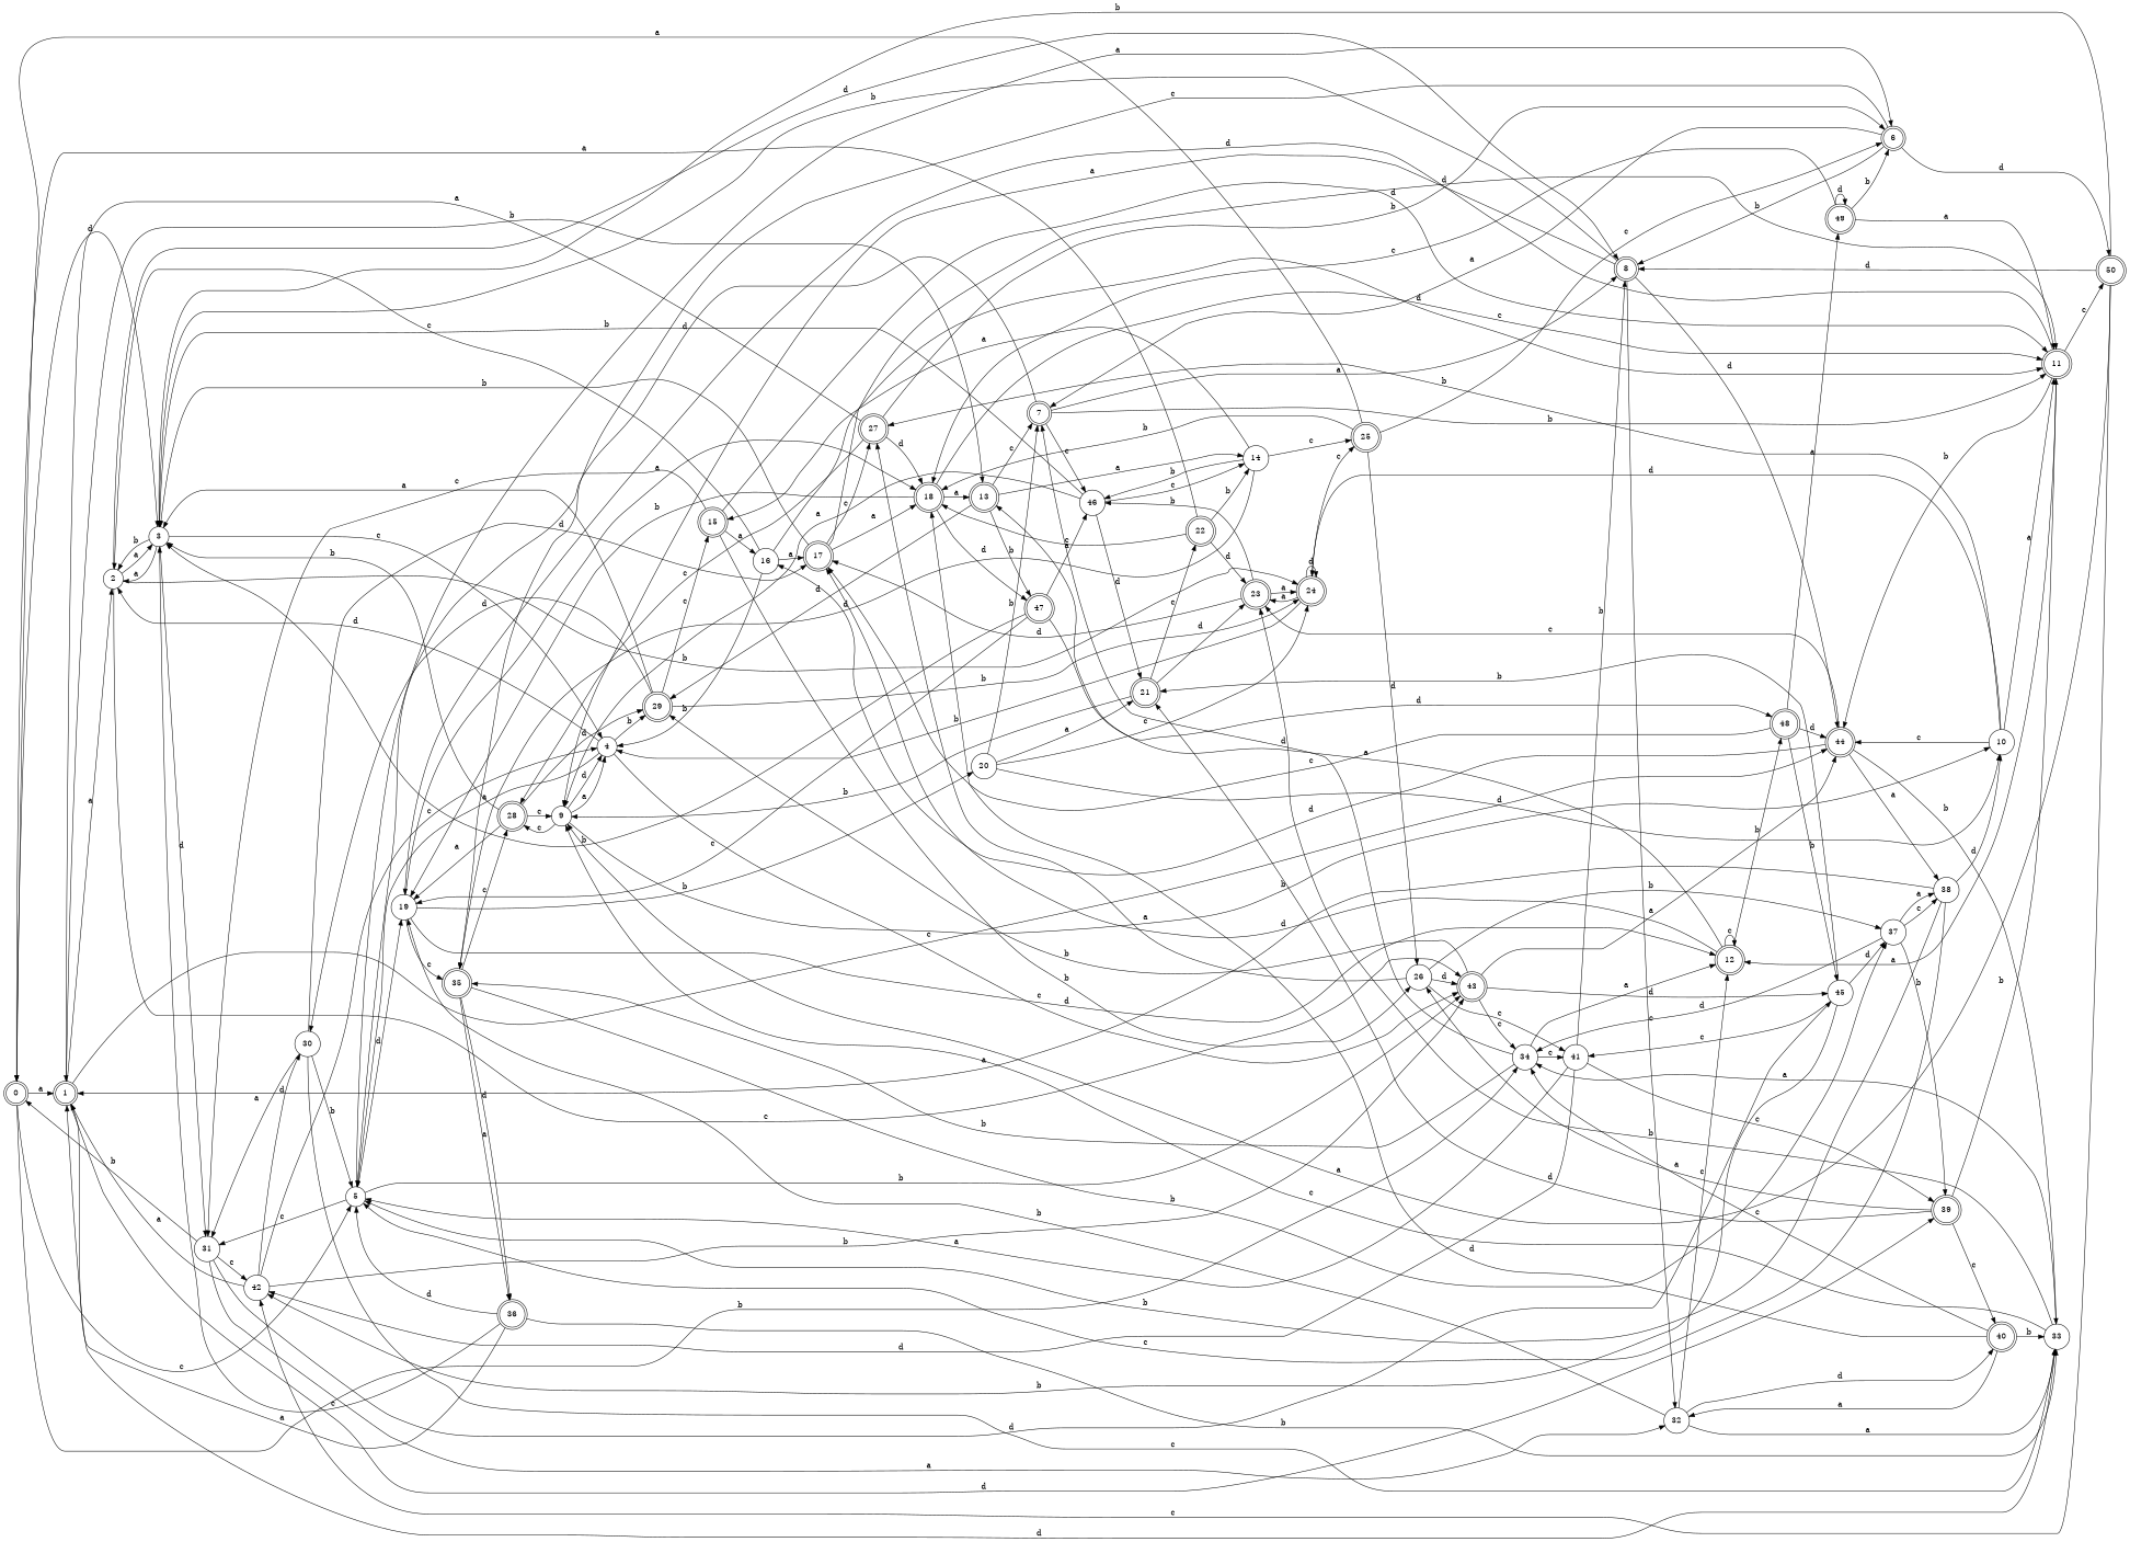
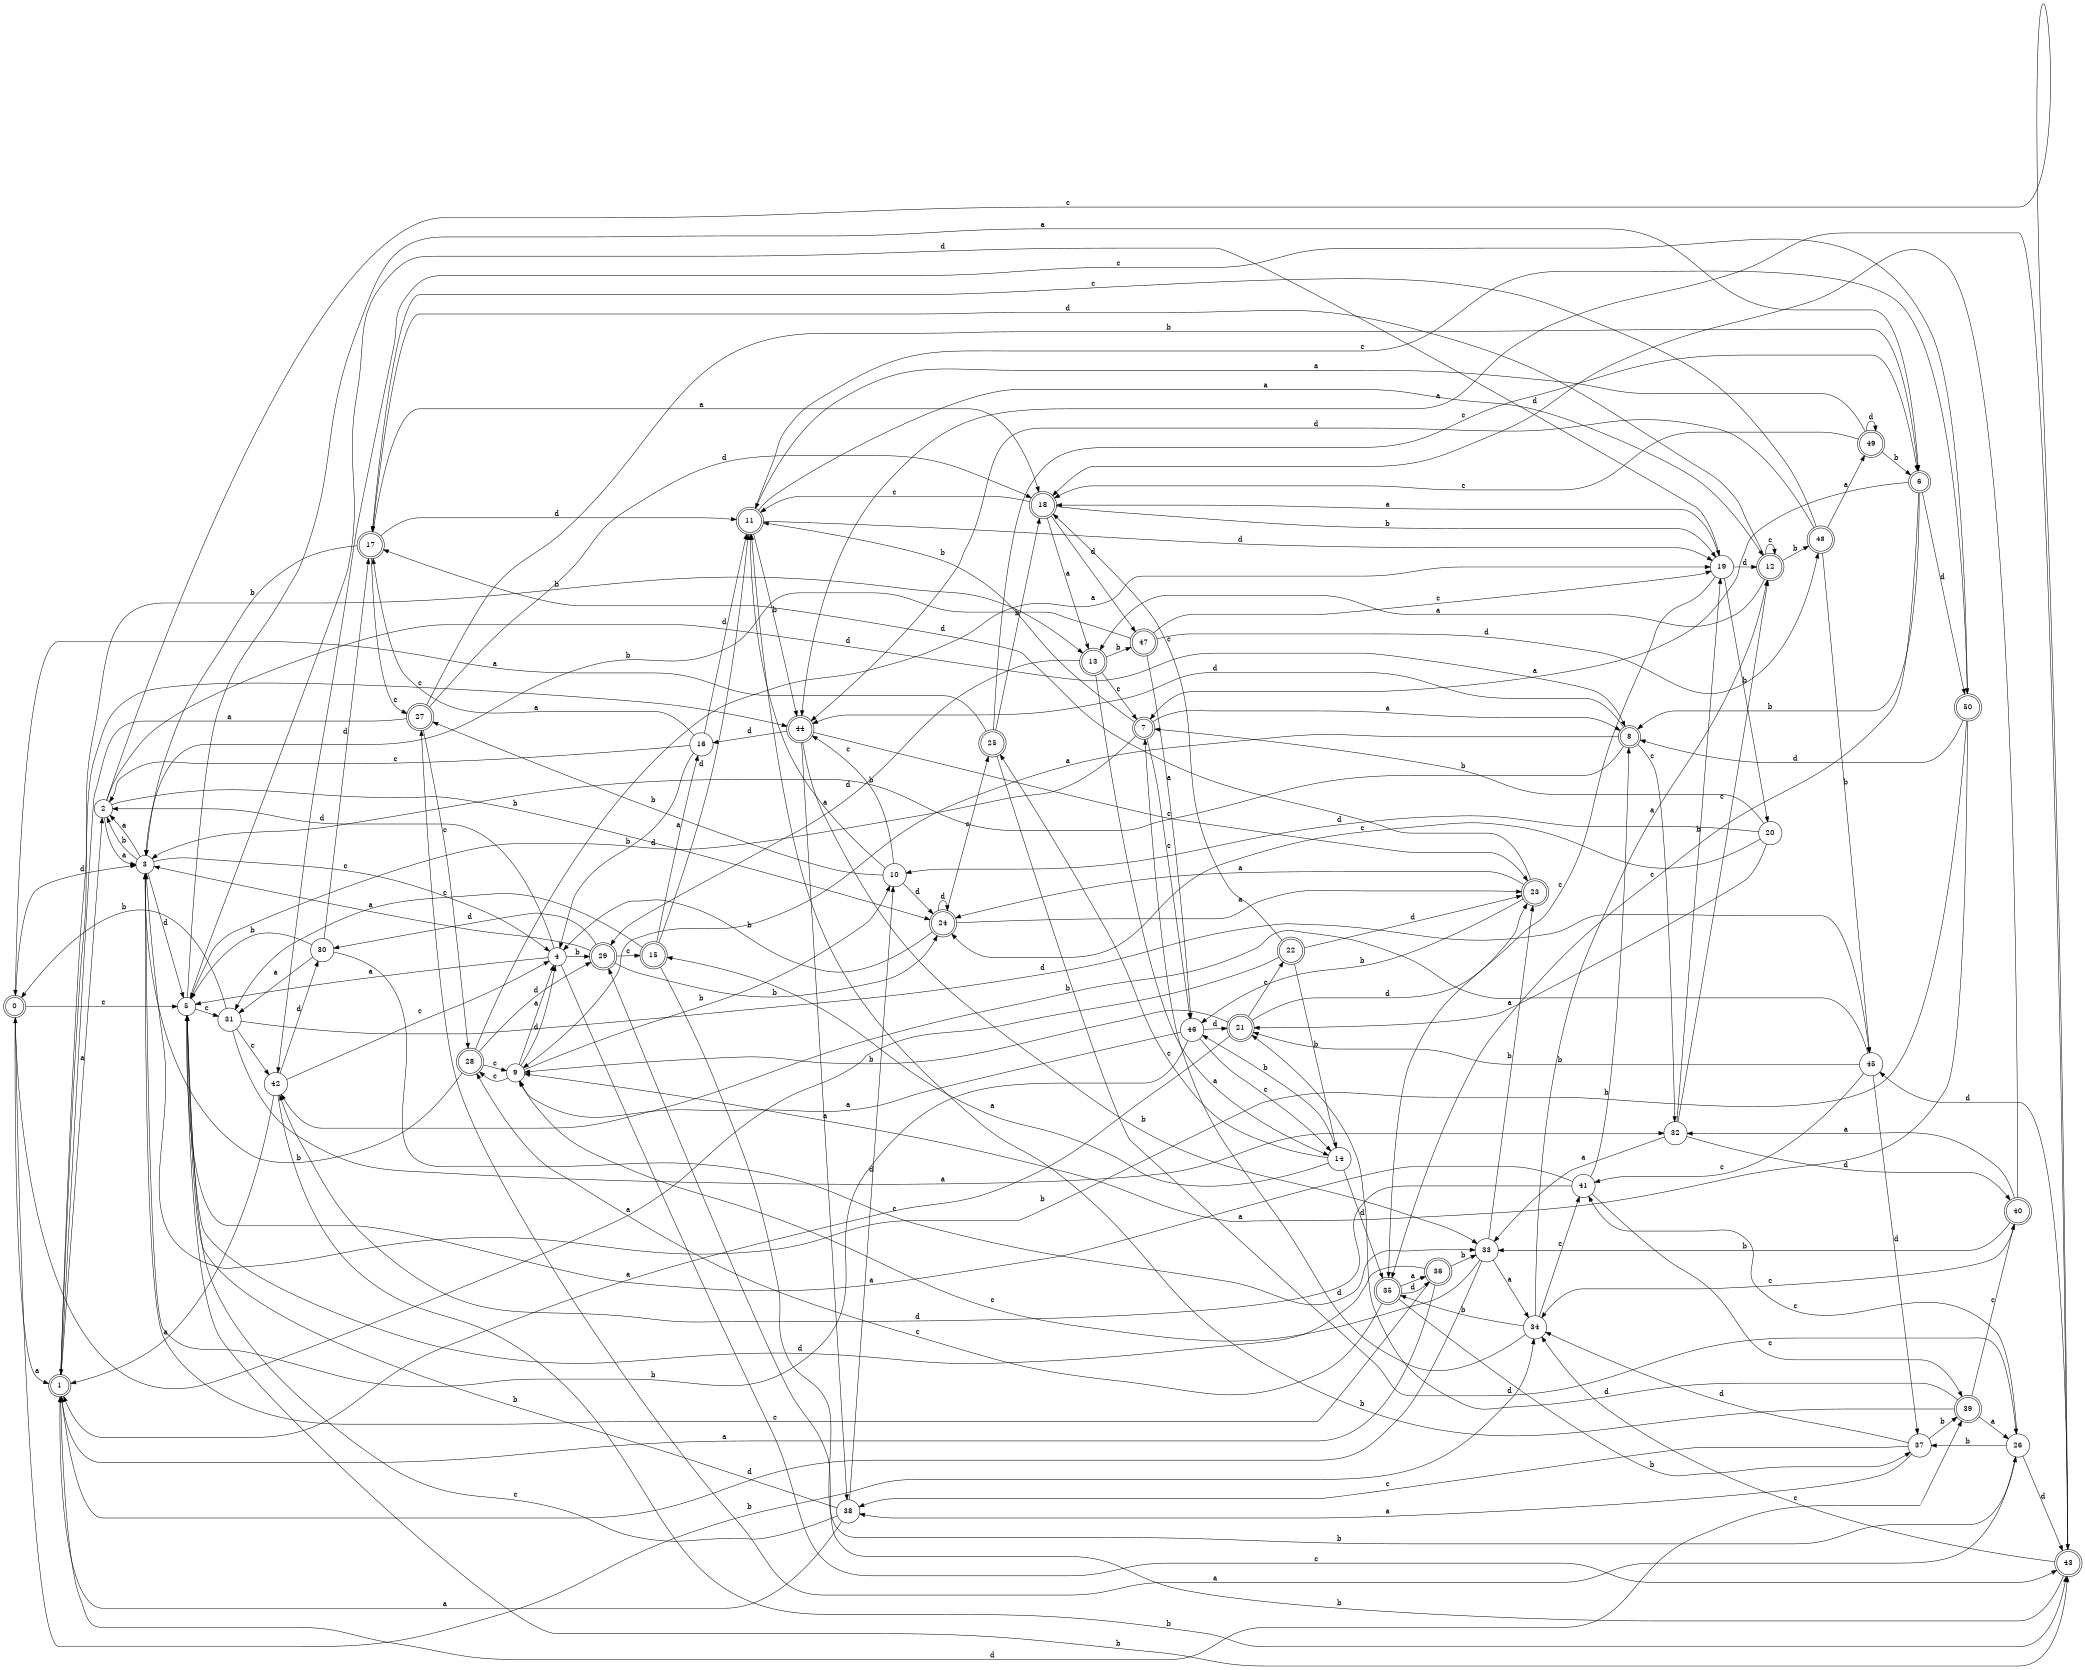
  digraph {
    rankdir=LR
    node [color=black fillcolor=white shape=doublecircle style="rounded,filled"]
    n1 [label=0]
    n2 [label=1]
    n3 [label=3 shape=circle style=filled]
    n4 [label=5 shape=circle style=filled]
    n5 [label=34 shape=circle style=filled]
    n6 [label=2 shape=circle style=filled]
    n7 [label=13]
    n8 [label=39]
    n9 [label=44]
    n10 [label=4 shape=circle style=filled]
    n11 [label=31 shape=circle style=filled]
    n12 [label=43]
    n13 [label=6]
    n14 [label=19 shape=circle style=filled]
    n15 [label=7]
    n16 [label=35]
    n17 [label=12]
    n18 [label=41 shape=circle style=filled]
    n19 [label=8]
    n20 [label=24]
    n21 [label=29]
    n22 [label=14 shape=circle style=filled]
    n23 [label=47]
    n24 [label=11]
    n25 [label=26 shape=circle style=filled]
    n26 [label=21]
    n27 [label=40]
    n28 [label=16 shape=circle style=filled]
    n29 [label=23]
    n30 [label=33 shape=circle style=filled]
    n31 [label=38 shape=circle style=filled]
    n32 [label=9 shape=circle style=filled]
    n33 [label=32 shape=circle style=filled]
    n34 [label=25]
    n35 [label=45 shape=circle style=filled]
    n36 [label=42 shape=circle style=filled]
    n37 [label=15]
    n38 [label=30 shape=circle style=filled]
    n39 [label=50]
    n40 [label=18]
    n41 [label=20 shape=circle style=filled]
    n42 [label=46 shape=circle style=filled]
    n43 [label=28]
    n44 [label=37 shape=circle style=filled]
    n45 [label=36]
    n46 [label=10 shape=circle style=filled]
    n47 [label=27]
    n48 [label=17]
    n49 [label=48]
    n50 [label=49]
    n51 [label=22]
    n1 -> n2 [label=a]
    n1 -> n3 [label=d]
    n1 -> n4 [label=c]
    n1 -> n5 [label=b]
    n2 -> n6 [label=a]
    n2 -> n7 [label=b]
    n2 -> n8 [label=d]
    n2 -> n9 [label=c]
    n3 -> n6 [label=a]
    n3 -> n6 [label=b]
    n3 -> n10 [label=c]
-   n3 -> n11 [label=d]
+   n3 -> n4 [label=d]
    n4 -> n11 [label=c]
    n4 -> n12 [label=b]
    n4 -> n13 [label=a]
    n4 -> n14 [label=d]
    n5 -> n15 [label=d]
    n5 -> n16 [label=b]
    n5 -> n17 [label=a]
    n5 -> n18 [label=c]
    n6 -> n3 [label=a]
    n6 -> n12 [label=c]
    n6 -> n19 [label=d]
    n6 -> n20 [label=b]
    n7 -> n15 [label=c]
    n7 -> n21 [label=d]
    n7 -> n22 [label=a]
    n7 -> n23 [label=b]
    n8 -> n24 [label=b]
    n8 -> n25 [label=a]
    n8 -> n26 [label=d]
    n8 -> n27 [label=c]
    n9 -> n28 [label=d]
    n9 -> n29 [label=c]
    n9 -> n30 [label=b]
    n9 -> n31 [label=a]
    n10 -> n4 [label=a]
    n10 -> n6 [label=d]
    n10 -> n12 [label=c]
    n10 -> n21 [label=b]
    n11 -> n1 [label=b]
    n11 -> n33 [label=a]
    n11 -> n35 [label=d]
    n11 -> n36 [label=c]
    n12 -> n5 [label=c]
    n12 -> n9 [label=a]
    n12 -> n21 [label=b]
    n12 -> n35 [label=d]
    n13 -> n15 [label=a]
    n13 -> n16 [label=c]
    n13 -> n19 [label=b]
    n13 -> n39 [label=d]
    n14 -> n16 [label=c]
    n14 -> n17 [label=d]
    n14 -> n40 [label=a]
    n14 -> n41 [label=b]
    n15 -> n4 [label=d]
    n15 -> n19 [label=a]
    n15 -> n24 [label=b]
    n15 -> n42 [label=c]
    n16 -> n43 [label=c]
    n16 -> n44 [label=b]
    n16 -> n45 [label=a]
    n16 -> n45 [label=d]
    n17 -> n7 [label=a]
    n17 -> n17 [label=c]
    n17 -> n48 [label=d]
    n17 -> n49 [label=b]
    n18 -> n4 [label=a]
    n18 -> n8 [label=c]
    n18 -> n19 [label=b]
    n18 -> n36 [label=d]
    n19 -> n3 [label=b]
    n19 -> n9 [label=d]
    n19 -> n32 [label=a]
    n19 -> n33 [label=c]
    n20 -> n10 [label=b]
    n20 -> n20 [label=d]
    n20 -> n29 [label=a]
    n20 -> n34 [label=c]
    n21 -> n3 [label=a]
    n21 -> n20 [label=b]
    n21 -> n37 [label=c]
    n21 -> n38 [label=d]
    n22 -> n16 [label=d]
    n22 -> n34 [label=c]
    n22 -> n37 [label=a]
    n22 -> n42 [label=b]
    n23 -> n3 [label=b]
    n23 -> n14 [label=c]
    n23 -> n42 [label=a]
    n23 -> n49 [label=d]
    n24 -> n9 [label=b]
    n24 -> n14 [label=d]
    n24 -> n17 [label=a]
    n24 -> n39 [label=c]
    n25 -> n12 [label=d]
    n25 -> n18 [label=c]
    n25 -> n44 [label=b]
    n25 -> n47 [label=a]
+   n26 -> n2 [label=a]
    n26 -> n29 [label=d]
    n26 -> n32 [label=b]
    n26 -> n51 [label=c]
    n27 -> n5 [label=c]
    n27 -> n30 [label=b]
    n27 -> n33 [label=a]
    n27 -> n40 [label=d]
    n28 -> n6 [label=c]
    n28 -> n10 [label=b]
    n28 -> n24 [label=d]
    n28 -> n48 [label=a]
    n29 -> n20 [label=a]
    n29 -> n42 [label=b]
    n29 -> n48 [label=d]
    n30 -> n2 [label=d]
    n30 -> n5 [label=a]
    n30 -> n29 [label=b]
    n30 -> n32 [label=c]
    n31 -> n2 [label=a]
    n31 -> n4 [label=b]
    n31 -> n4 [label=c]
    n31 -> n46 [label=d]
    n32 -> n10 [label=a]
    n32 -> n10 [label=d]
    n32 -> n43 [label=c]
    n32 -> n46 [label=b]
    n33 -> n14 [label=b]
    n33 -> n17 [label=c]
    n33 -> n27 [label=d]
    n33 -> n30 [label=a]
    n34 -> n1 [label=a]
    n34 -> n13 [label=c]
    n34 -> n25 [label=d]
    n34 -> n40 [label=b]
    n35 -> n18 [label=c]
    n35 -> n26 [label=b]
    n35 -> n36 [label=b]
    n35 -> n44 [label=d]
    n36 -> n2 [label=a]
    n36 -> n10 [label=c]
    n36 -> n12 [label=b]
    n36 -> n38 [label=d]
    n37 -> n11 [label=c]
    n37 -> n24 [label=d]
    n37 -> n25 [label=b]
    n37 -> n28 [label=a]
    n38 -> n4 [label=b]
    n38 -> n11 [label=a]
    n38 -> n30 [label=c]
    n38 -> n48 [label=d]
    n39 -> n3 [label=b]
    n39 -> n19 [label=d]
    n39 -> n32 [label=a]
    n39 -> n36 [label=c]
    n40 -> n7 [label=a]
    n40 -> n14 [label=b]
    n40 -> n23 [label=d]
    n40 -> n24 [label=c]
    n41 -> n15 [label=b]
    n41 -> n20 [label=c]
    n41 -> n26 [label=a]
    n41 -> n46 [label=d]
    n42 -> n3 [label=b]
    n42 -> n22 [label=c]
    n42 -> n26 [label=d]
    n42 -> n32 [label=a]
    n43 -> n3 [label=b]
    n43 -> n14 [label=a]
    n43 -> n21 [label=d]
    n43 -> n32 [label=c]
    n44 -> n5 [label=d]
    n44 -> n8 [label=b]
    n44 -> n31 [label=a]
    n44 -> n31 [label=c]
    n45 -> n2 [label=a]
    n45 -> n3 [label=c]
    n45 -> n4 [label=d]
    n45 -> n30 [label=b]
    n46 -> n9 [label=c]
    n46 -> n20 [label=d]
    n46 -> n24 [label=a]
    n46 -> n47 [label=b]
    n47 -> n2 [label=a]
    n47 -> n13 [label=b]
    n47 -> n40 [label=d]
    n47 -> n43 [label=c]
    n48 -> n3 [label=b]
    n48 -> n24 [label=d]
    n48 -> n40 [label=a]
    n48 -> n47 [label=c]
    n49 -> n9 [label=d]
    n49 -> n35 [label=b]
    n49 -> n48 [label=c]
    n49 -> n50 [label=a]
    n50 -> n13 [label=b]
    n50 -> n24 [label=a]
    n50 -> n40 [label=c]
    n50 -> n50 [label=d]
    n51 -> n1 [label=a]
    n51 -> n22 [label=b]
    n51 -> n29 [label=d]
    n51 -> n40 [label=c]
  }
